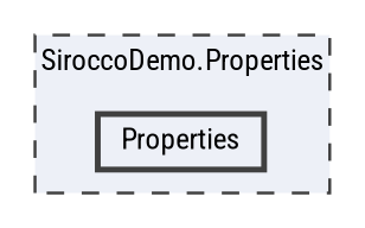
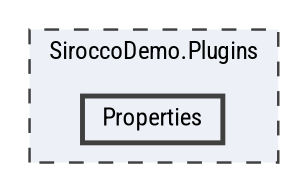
  digraph {
    compound=true
    fontname="Roboto Condensed"
    n1 [color=grey25 fillcolor="#edf0f7" fontname="Roboto Condensed" fontsize=10 height=0.2 label=Properties shape=box style="filled,bold" width=0.4]
    subgraph cluster_1 {
      bgcolor="#edf0f7"
      fontsize=10
-     label="SiroccoDemo.Properties"
+     label="SiroccoDemo.Plugins"
      pencolor=grey25
      style="filled,dashed"
      n1
    }
  }
